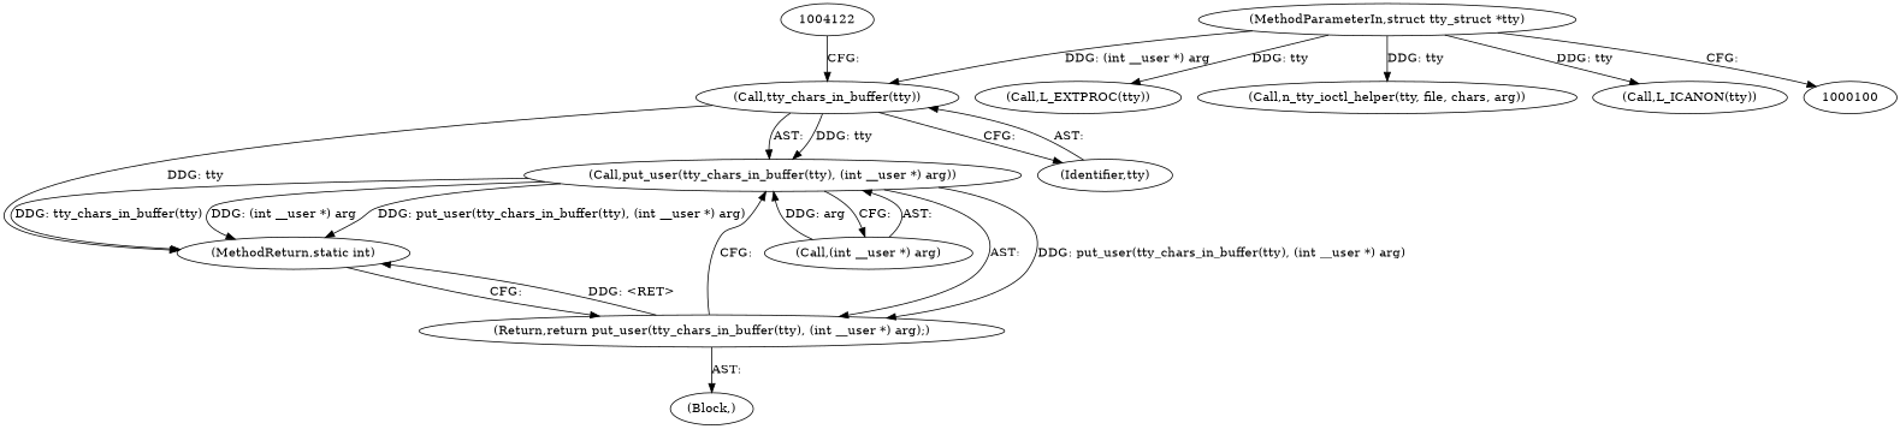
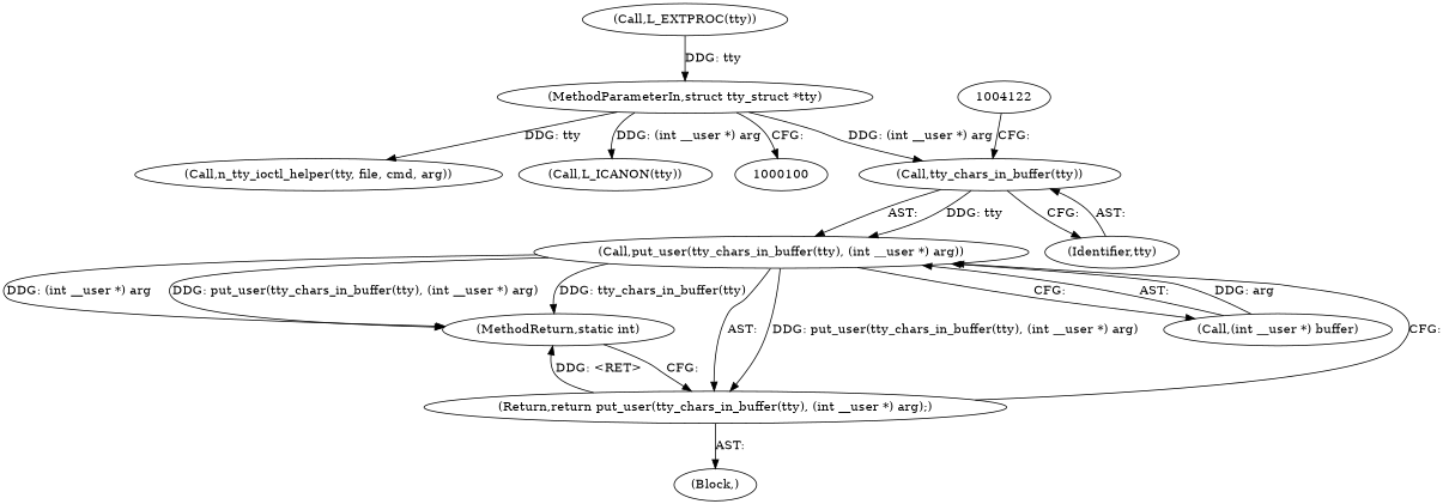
  digraph {
    n1 [label="(Call,tty_chars_in_buffer(tty))"]
    n2 [label="(Call,put_user(tty_chars_in_buffer(tty), (int __user *) arg))"]
    n3 [label="(Identifier,tty)"]
    n4 [label="(MethodReturn,static int)"]
    n5 [label="(Return,return put_user(tty_chars_in_buffer(tty), (int __user *) arg);)"]
-   n6 [label="(Call,(int __user *) arg)"]
+   n6 [label="(Call,(int __user *) buffer)"]
    n7 [label="(MethodParameterIn,struct tty_struct *tty)"]
    n8 [label="(Call,L_EXTPROC(tty))"]
-   n9 [label="(Call,n_tty_ioctl_helper(tty, file, chars, arg))"]
+   n9 [label="(Call,n_tty_ioctl_helper(tty, file, cmd, arg))"]
    n10 [label="(Call,L_ICANON(tty))"]
    1000100
    n12 [label="(Block,)"]
    n13 [label=1004122]
    n1 -> n2 [label="AST: "]
    n1 -> n2 [label="DDG: tty"]
    n1 -> n3 [label="CFG: "]
-   n1 -> n4 [label="DDG: tty"]
    n2 -> n4 [label="DDG: (int __user *) arg"]
    n2 -> n4 [label="DDG: put_user(tty_chars_in_buffer(tty), (int __user *) arg)"]
    n2 -> n4 [label="DDG: tty_chars_in_buffer(tty)"]
    n2 -> n5 [label="AST: "]
    n2 -> n5 [label="DDG: put_user(tty_chars_in_buffer(tty), (int __user *) arg)"]
    n2 -> n6 [label="CFG: "]
    n3 -> n1 [label="AST: "]
    n4 -> n5 [label="CFG: "]
    n5 -> n2 [label="CFG: "]
    n5 -> n4 [label="DDG: <RET>"]
    n5 -> n12 [label="AST: "]
    n6 -> n2 [label="AST: "]
    n6 -> n2 [label="DDG: arg"]
    n7 -> n1 [label="DDG: (int __user *) arg"]
-   n7 -> n8 [label="DDG: tty"]
+   n8 -> n7 [label="DDG: tty"]
    n7 -> n9 [label="DDG: tty"]
-   n7 -> n10 [label="DDG: tty"]
+   n7 -> n10 [label="DDG: (int __user *) arg"]
    n7 -> 1000100 [label="CFG: "]
    n13 -> n1 [label="CFG: "]
  }
